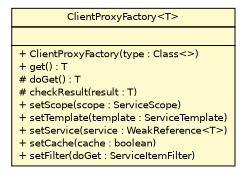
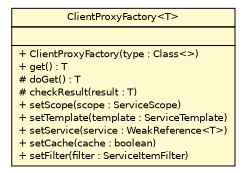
  digraph {
    nodesep=0.25
    ranksep=0.5
    rankdir=LR
-   n1 [fontcolor=black fontname=Helvetica fontsize=10.0 label=<<table title="sorcer.client.ClientProxyFactory" border="0" cellborder="1" cellspacing="0" cellpadding="2" port="p" bgcolor="lemonChiffon" href="./ClientProxyFactory.html"> 		<tr><td><table border="0" cellspacing="0" cellpadding="1"> <tr><td align="center" balign="center"> ClientProxyFactory&lt;T&gt; </td></tr> 		</table></td></tr> 		<tr><td><table border="0" cellspacing="0" cellpadding="1"> <tr><td align="left" balign="left">  </td></tr> 		</table></td></tr> 		<tr><td><table border="0" cellspacing="0" cellpadding="1"> <tr><td align="left" balign="left"> + ClientProxyFactory(type : Class&lt;&gt;) </td></tr> <tr><td align="left" balign="left"> + get() : T </td></tr> <tr><td align="left" balign="left"> # doGet() : T </td></tr> <tr><td align="left" balign="left"> # checkResult(result : T) </td></tr> <tr><td align="left" balign="left"> + setScope(scope : ServiceScope) </td></tr> <tr><td align="left" balign="left"> + setTemplate(template : ServiceTemplate) </td></tr> <tr><td align="left" balign="left"> + setService(service : WeakReference&lt;T&gt;) </td></tr> <tr><td align="left" balign="left"> + setCache(cache : boolean) </td></tr> <tr><td align="left" balign="left"> + setFilter(doGet : ServiceItemFilter) </td></tr> 		</table></td></tr> 		</table>> shape=plaintext]
+   n1 [fontcolor=black fontname=Helvetica fontsize=10.0 label=<<table title="sorcer.client.ClientProxyFactory" border="0" cellborder="1" cellspacing="0" cellpadding="2" port="p" bgcolor="lemonChiffon" href="./ClientProxyFactory.html"> 		<tr><td><table border="0" cellspacing="0" cellpadding="1"> <tr><td align="center" balign="center"> ClientProxyFactory&lt;T&gt; </td></tr> 		</table></td></tr> 		<tr><td><table border="0" cellspacing="0" cellpadding="1"> <tr><td align="left" balign="left">  </td></tr> 		</table></td></tr> 		<tr><td><table border="0" cellspacing="0" cellpadding="1"> <tr><td align="left" balign="left"> + ClientProxyFactory(type : Class&lt;&gt;) </td></tr> <tr><td align="left" balign="left"> + get() : T </td></tr> <tr><td align="left" balign="left"> # doGet() : T </td></tr> <tr><td align="left" balign="left"> # checkResult(result : T) </td></tr> <tr><td align="left" balign="left"> + setScope(scope : ServiceScope) </td></tr> <tr><td align="left" balign="left"> + setTemplate(template : ServiceTemplate) </td></tr> <tr><td align="left" balign="left"> + setService(service : WeakReference&lt;T&gt;) </td></tr> <tr><td align="left" balign="left"> + setCache(cache : boolean) </td></tr> <tr><td align="left" balign="left"> + setFilter(filter : ServiceItemFilter) </td></tr> 		</table></td></tr> 		</table>> shape=plaintext]
  }
